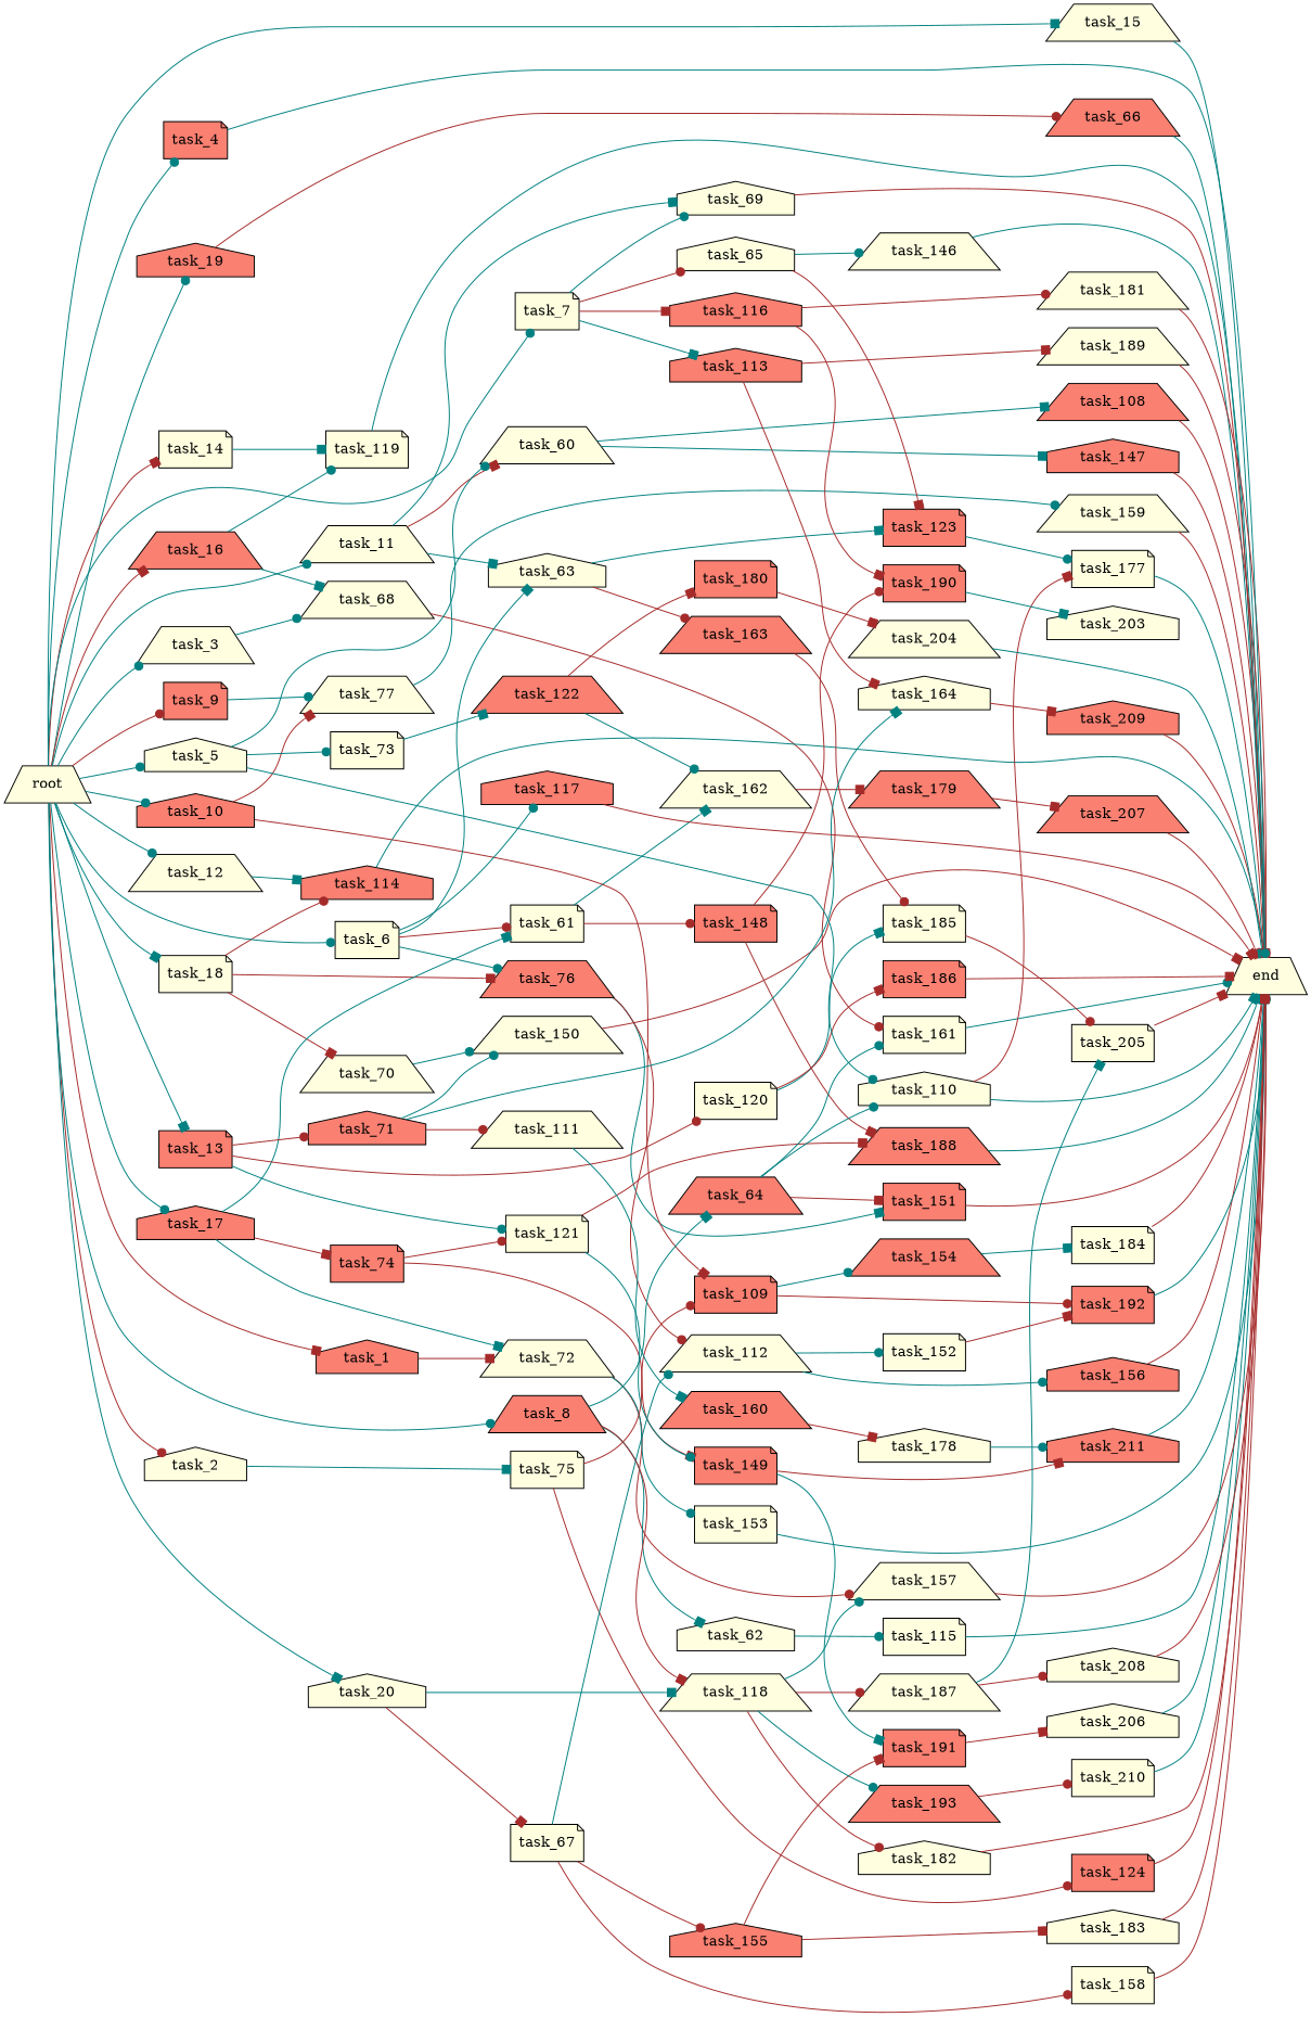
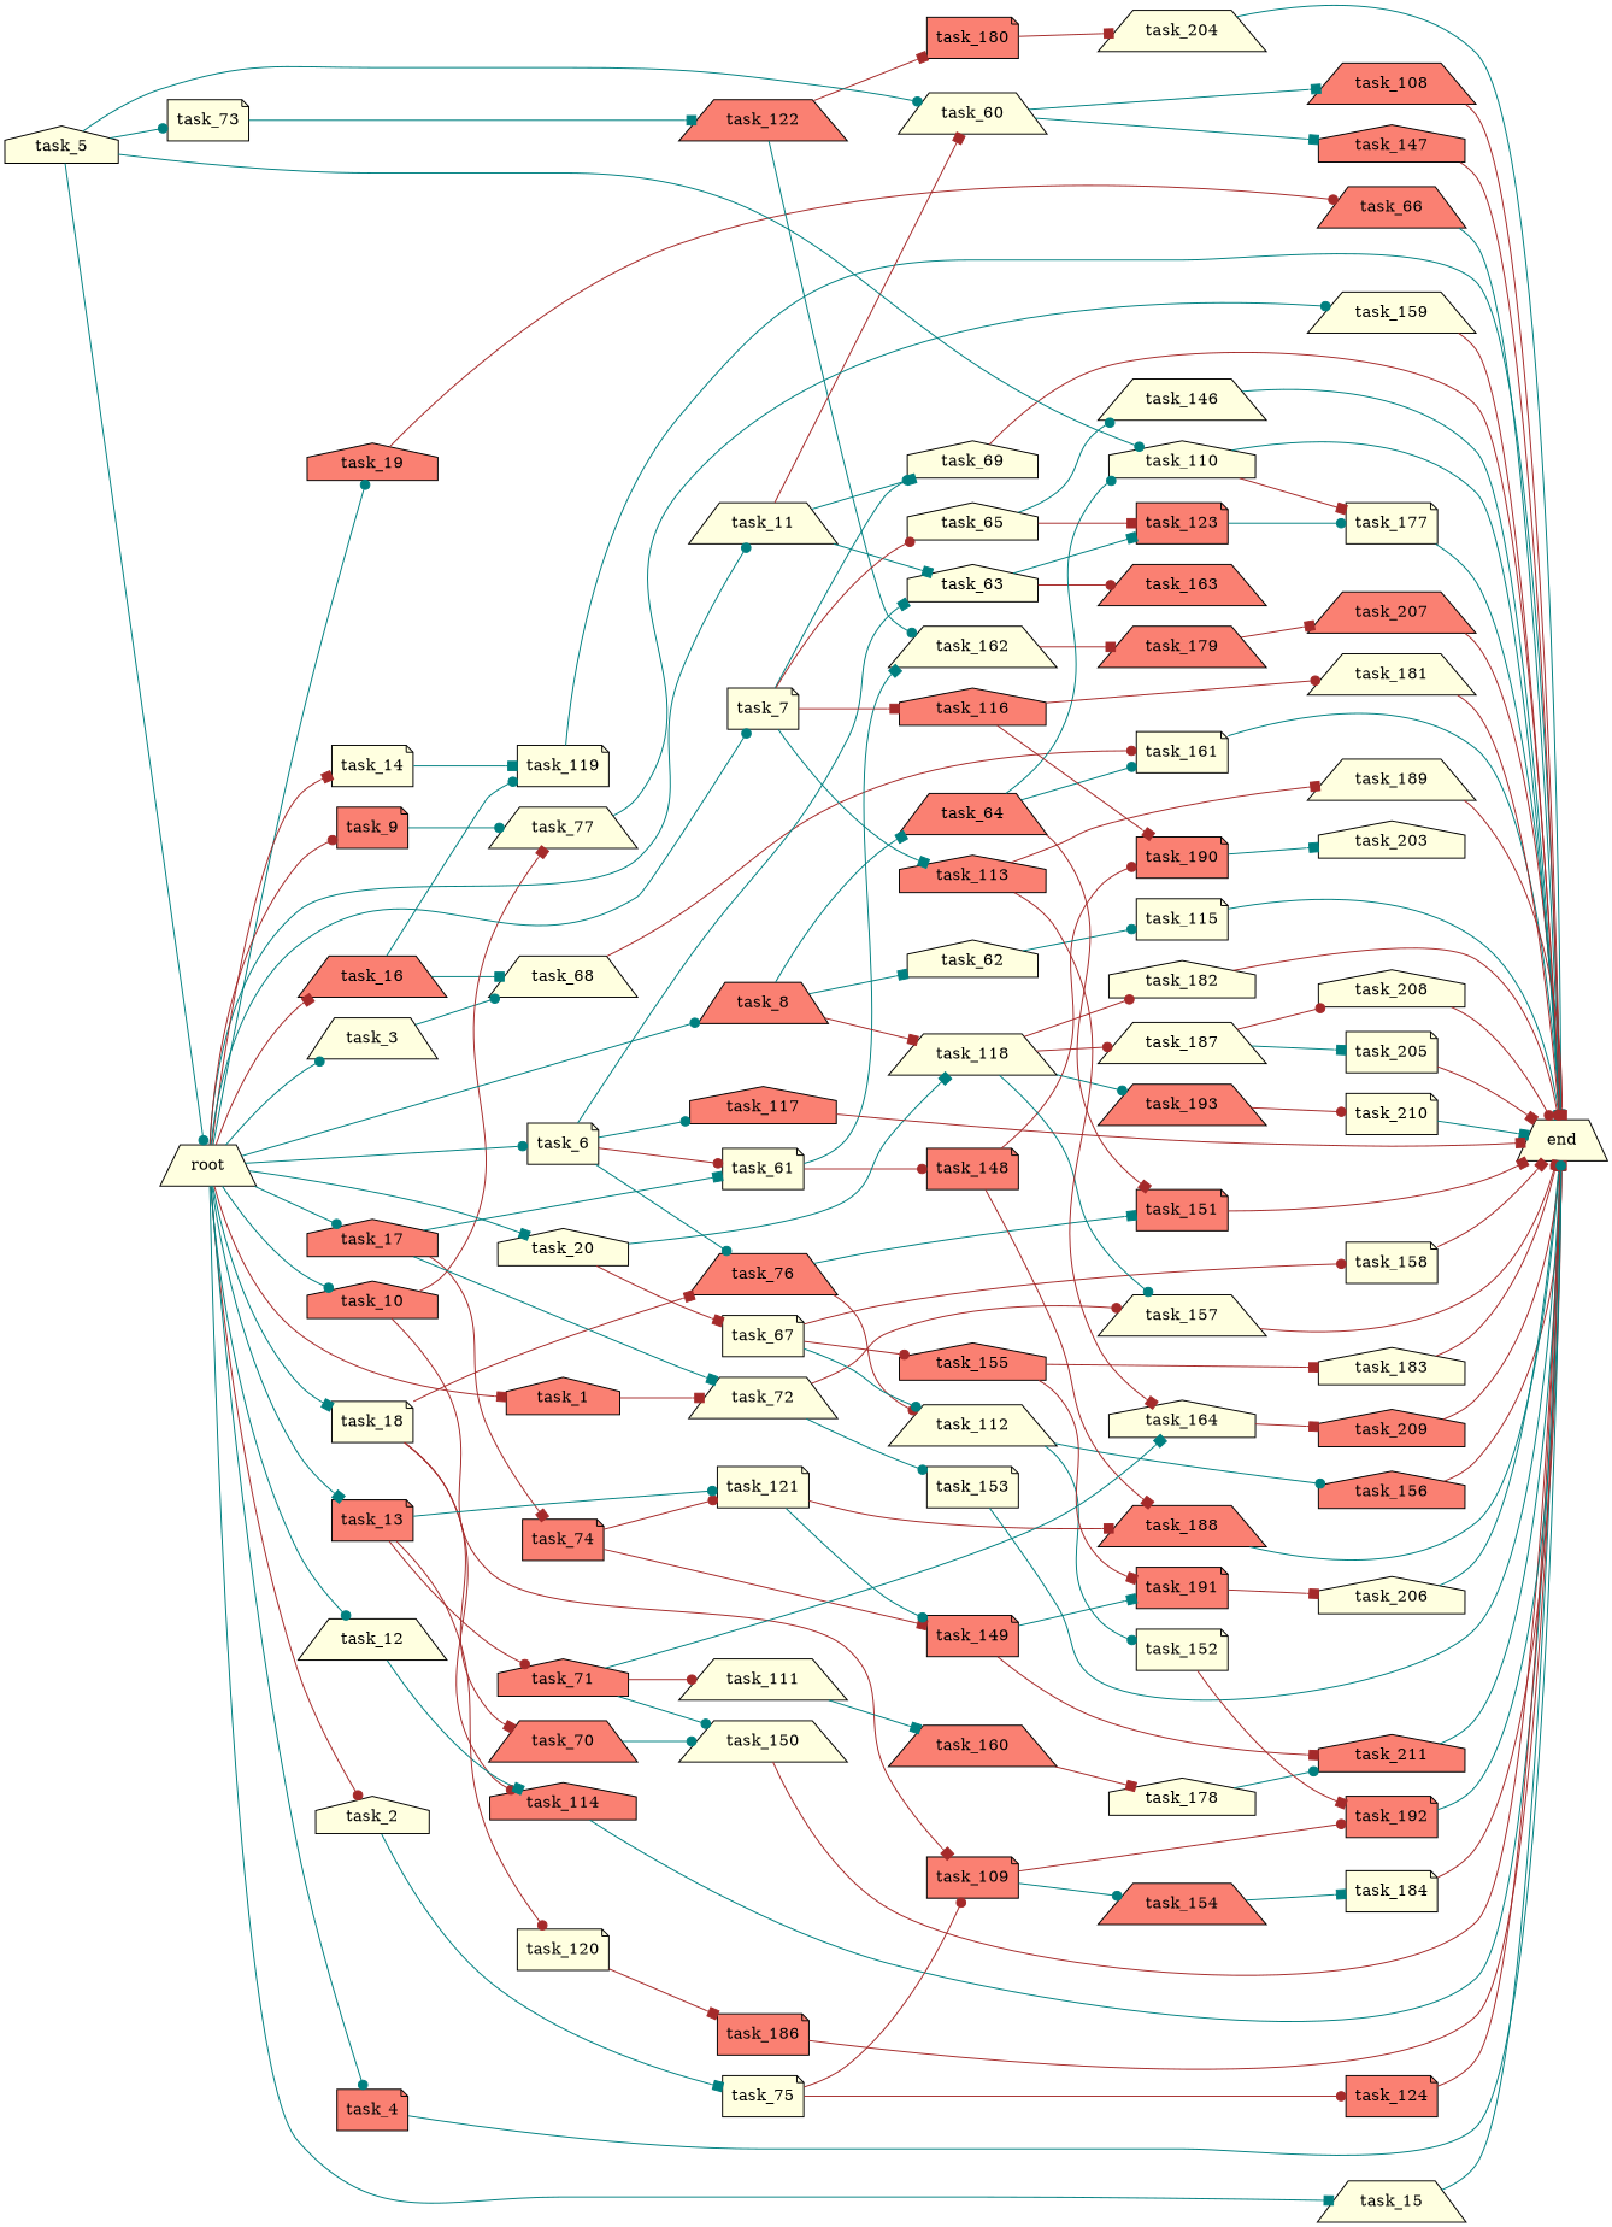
  digraph {
    rankdir=LR
    node [fillcolor=lightyellow shape=trapezium style=filled]
    edge [arrowhead=box color=teal]
    task_19 [fillcolor=salmon shape=house]
    task_66 [fillcolor=salmon]
    end
    task_177 [shape=note]
    task_156 [fillcolor=salmon shape=house]
    task_108 [fillcolor=salmon]
    task_191 [fillcolor=salmon shape=note]
    task_206 [shape=house]
    task_207 [fillcolor=salmon]
    task_15
    task_3
    task_68
    task_161 [shape=note]
-   task_185 [shape=note]
    task_205 [shape=note]
    task_114 [fillcolor=salmon shape=house]
    task_18 [shape=note]
-   task_70
+   task_70 [fillcolor=salmon]
    task_76 [fillcolor=salmon]
    task_150
    task_151 [fillcolor=salmon shape=note]
    task_112
    task_154 [fillcolor=salmon]
    task_184 [shape=note]
    task_122 [fillcolor=salmon]
    task_73 [shape=note]
    task_162
    task_180 [fillcolor=salmon shape=note]
    task_209 [fillcolor=salmon shape=house]
    task_210 [shape=note]
    task_179 [fillcolor=salmon]
    task_16 [fillcolor=salmon]
    task_119 [shape=note]
    task_110 [shape=house]
    task_148 [fillcolor=salmon shape=note]
    task_61 [shape=note]
    task_190 [fillcolor=salmon shape=note]
    task_188 [fillcolor=salmon]
    task_74 [fillcolor=salmon shape=note]
    task_149 [fillcolor=salmon shape=note]
    task_121 [shape=note]
    task_211 [fillcolor=salmon shape=house]
    task_158 [shape=note]
    task_1 [fillcolor=salmon shape=house]
    task_72
    task_157
    task_153 [shape=note]
    task_160 [fillcolor=salmon]
    task_178 [shape=house]
    task_11
    task_69 [shape=house]
    task_60
    task_63 [shape=house]
    task_147 [fillcolor=salmon shape=house]
    task_163 [fillcolor=salmon]
    task_123 [fillcolor=salmon shape=note]
    task_62 [shape=house]
    task_115 [shape=note]
    task_2 [shape=house]
    task_75 [shape=note]
    task_109 [fillcolor=salmon shape=note]
    task_124 [fillcolor=salmon shape=note]
    task_10 [fillcolor=salmon shape=house]
    task_77
    task_192 [fillcolor=salmon shape=note]
    task_159
    task_187
    task_208 [shape=house]
    task_64 [fillcolor=salmon]
    task_204
    task_17 [fillcolor=salmon shape=house]
    task_155 [fillcolor=salmon shape=house]
    task_183 [shape=house]
    task_67 [shape=note]
    task_152 [shape=note]
    task_203 [shape=house]
    task_12
    task_146
    task_9 [fillcolor=salmon shape=note]
    task_186 [fillcolor=salmon shape=note]
    task_118
    task_193 [fillcolor=salmon]
    task_182 [shape=house]
    task_65 [shape=house]
    task_116 [fillcolor=salmon shape=house]
    task_181
    task_20 [shape=house]
    task_13 [fillcolor=salmon shape=note]
    task_120 [shape=note]
    task_71 [fillcolor=salmon shape=house]
    task_164 [shape=house]
    task_111
    task_5 [shape=house]
    task_189
    task_8 [fillcolor=salmon]
    task_14 [shape=note]
    task_4 [fillcolor=salmon shape=note]
    task_113 [fillcolor=salmon shape=house]
    root
    task_6 [shape=note]
    task_7 [shape=note]
    task_117 [fillcolor=salmon shape=house]
    task_19 -> task_66 [arrowhead=dot color=brown]
    task_66 -> end [arrowhead=dot]
    task_177 -> end
    task_156 -> end [color=brown]
    task_108 -> end [arrowhead=dot color=brown]
    task_191 -> task_206 [color=brown]
    task_206 -> end
    task_207 -> end [color=brown]
    task_15 -> end
    task_3 -> task_68 [arrowhead=dot]
    task_68 -> task_161 [arrowhead=dot color=brown]
    task_161 -> end [arrowhead=dot]
-   task_185 -> task_205 [arrowhead=dot color=brown]
    task_205 -> end [color=brown]
    task_114 -> end [arrowhead=dot]
    task_18 -> task_114 [arrowhead=dot color=brown]
    task_18 -> task_70 [color=brown]
    task_18 -> task_76 [color=brown]
    task_70 -> task_150 [arrowhead=dot]
    task_76 -> task_151
    task_76 -> task_112 [arrowhead=dot color=brown]
    task_150 -> end [color=brown]
    task_151 -> end [color=brown]
    task_112 -> task_156 [arrowhead=dot]
    task_112 -> task_152 [arrowhead=dot]
    task_154 -> task_184
    task_184 -> end [arrowhead=dot color=brown]
    task_122 -> task_162 [arrowhead=dot]
    task_122 -> task_180 [color=brown]
    task_73 -> task_122
    task_162 -> task_179 [color=brown]
    task_180 -> task_204 [color=brown]
    task_209 -> end [arrowhead=dot color=brown]
    task_210 -> end
    task_179 -> task_207 [color=brown]
    task_16 -> task_68
    task_16 -> task_119 [arrowhead=dot]
    task_119 -> end
    task_110 -> end
    task_110 -> task_177 [color=brown]
    task_148 -> task_190 [arrowhead=dot color=brown]
    task_148 -> task_188 [color=brown]
    task_61 -> task_162
    task_61 -> task_148 [arrowhead=dot color=brown]
    task_190 -> task_203
    task_188 -> end
    task_74 -> task_149 [color=brown]
    task_74 -> task_121 [arrowhead=dot color=brown]
    task_149 -> task_191
    task_149 -> task_211 [color=brown]
    task_121 -> task_188 [color=brown]
    task_121 -> task_149 [arrowhead=dot]
    task_211 -> end
    task_158 -> end [color=brown]
    task_1 -> task_72 [color=brown]
    task_72 -> task_157 [arrowhead=dot color=brown]
    task_72 -> task_153 [arrowhead=dot]
    task_157 -> end [arrowhead=dot color=brown]
    task_153 -> end
    task_160 -> task_178 [color=brown]
    task_178 -> task_211 [arrowhead=dot]
    task_11 -> task_69
    task_11 -> task_60 [color=brown]
    task_11 -> task_63
    task_69 -> end [arrowhead=dot color=brown]
    task_60 -> task_108
    task_60 -> task_147
    task_63 -> task_163 [arrowhead=dot color=brown]
    task_63 -> task_123
    task_147 -> end [arrowhead=dot color=brown]
-   task_163 -> task_185 [arrowhead=dot color=brown]
    task_123 -> task_177 [arrowhead=dot]
    task_62 -> task_115 [arrowhead=dot]
    task_115 -> end
    task_2 -> task_75
    task_75 -> task_109 [arrowhead=dot color=brown]
    task_75 -> task_124 [arrowhead=dot color=brown]
    task_109 -> task_154 [arrowhead=dot]
    task_109 -> task_192 [arrowhead=dot color=brown]
    task_124 -> end [color=brown]
    task_10 -> task_109 [color=brown]
    task_10 -> task_77 [color=brown]
    task_77 -> task_159 [arrowhead=dot]
    task_192 -> end [arrowhead=dot]
    task_159 -> end [arrowhead=dot color=brown]
    task_187 -> task_205
    task_187 -> task_208 [arrowhead=dot color=brown]
    task_208 -> end [arrowhead=dot color=brown]
    task_64 -> task_161 [arrowhead=dot]
    task_64 -> task_151 [color=brown]
    task_64 -> task_110 [arrowhead=dot]
    task_204 -> end
    task_17 -> task_61
    task_17 -> task_74 [color=brown]
    task_17 -> task_72
    task_155 -> task_191 [color=brown]
    task_155 -> task_183 [color=brown]
    task_183 -> end [color=brown]
    task_67 -> task_112 [arrowhead=dot]
    task_67 -> task_158 [arrowhead=dot color=brown]
    task_67 -> task_155 [arrowhead=dot color=brown]
    task_152 -> task_192 [color=brown]
    task_12 -> task_114
    task_146 -> end [arrowhead=dot]
    task_9 -> task_77 [arrowhead=dot]
    task_186 -> end [color=brown]
    task_118 -> task_157 [arrowhead=dot]
    task_118 -> task_187 [arrowhead=dot color=brown]
    task_118 -> task_193 [arrowhead=dot]
    task_118 -> task_182 [arrowhead=dot color=brown]
    task_193 -> task_210 [arrowhead=dot color=brown]
    task_182 -> end [arrowhead=dot color=brown]
    task_65 -> task_123 [color=brown]
    task_65 -> task_146 [arrowhead=dot]
    task_116 -> task_190 [color=brown]
    task_116 -> task_181 [arrowhead=dot color=brown]
    task_181 -> end [arrowhead=dot color=brown]
    task_20 -> task_67 [color=brown]
    task_20 -> task_118
    task_13 -> task_121 [arrowhead=dot]
    task_13 -> task_120 [arrowhead=dot color=brown]
    task_13 -> task_71 [arrowhead=dot color=brown]
-   task_120 -> task_185
    task_120 -> task_186 [color=brown]
    task_71 -> task_150 [arrowhead=dot]
    task_71 -> task_164
    task_71 -> task_111 [arrowhead=dot color=brown]
    task_164 -> task_209 [color=brown]
    task_111 -> task_160
    task_5 -> task_73 [arrowhead=dot]
    task_5 -> task_110 [arrowhead=dot]
    task_5 -> task_60 [arrowhead=dot]
    task_189 -> end [color=brown]
    task_8 -> task_62
    task_8 -> task_64
    task_8 -> task_118 [color=brown]
    task_14 -> task_119
    task_4 -> end [arrowhead=dot]
    task_113 -> task_164 [color=brown]
    task_113 -> task_189 [color=brown]
    root -> task_19 [arrowhead=dot]
    root -> task_15
    root -> task_3 [arrowhead=dot]
    root -> task_18
    root -> task_16 [color=brown]
    root -> task_1 [color=brown]
    root -> task_11 [arrowhead=dot]
    root -> task_2 [arrowhead=dot color=brown]
    root -> task_10 [arrowhead=dot]
    root -> task_17 [arrowhead=dot]
    root -> task_12 [arrowhead=dot]
    root -> task_9 [arrowhead=dot color=brown]
    root -> task_20
    root -> task_13
-   root -> task_5 [arrowhead=dot]
+   task_5 -> root [arrowhead=dot]
    root -> task_8 [arrowhead=dot]
    root -> task_14 [color=brown]
    root -> task_4 [arrowhead=dot]
    root -> task_6 [arrowhead=dot]
    root -> task_7 [arrowhead=dot]
    task_6 -> task_76 [arrowhead=dot]
    task_6 -> task_61 [arrowhead=dot color=brown]
    task_6 -> task_63
    task_6 -> task_117 [arrowhead=dot]
    task_7 -> task_69 [arrowhead=dot]
    task_7 -> task_65 [arrowhead=dot color=brown]
    task_7 -> task_116 [color=brown]
    task_7 -> task_113
    task_117 -> end [color=brown]
  }
